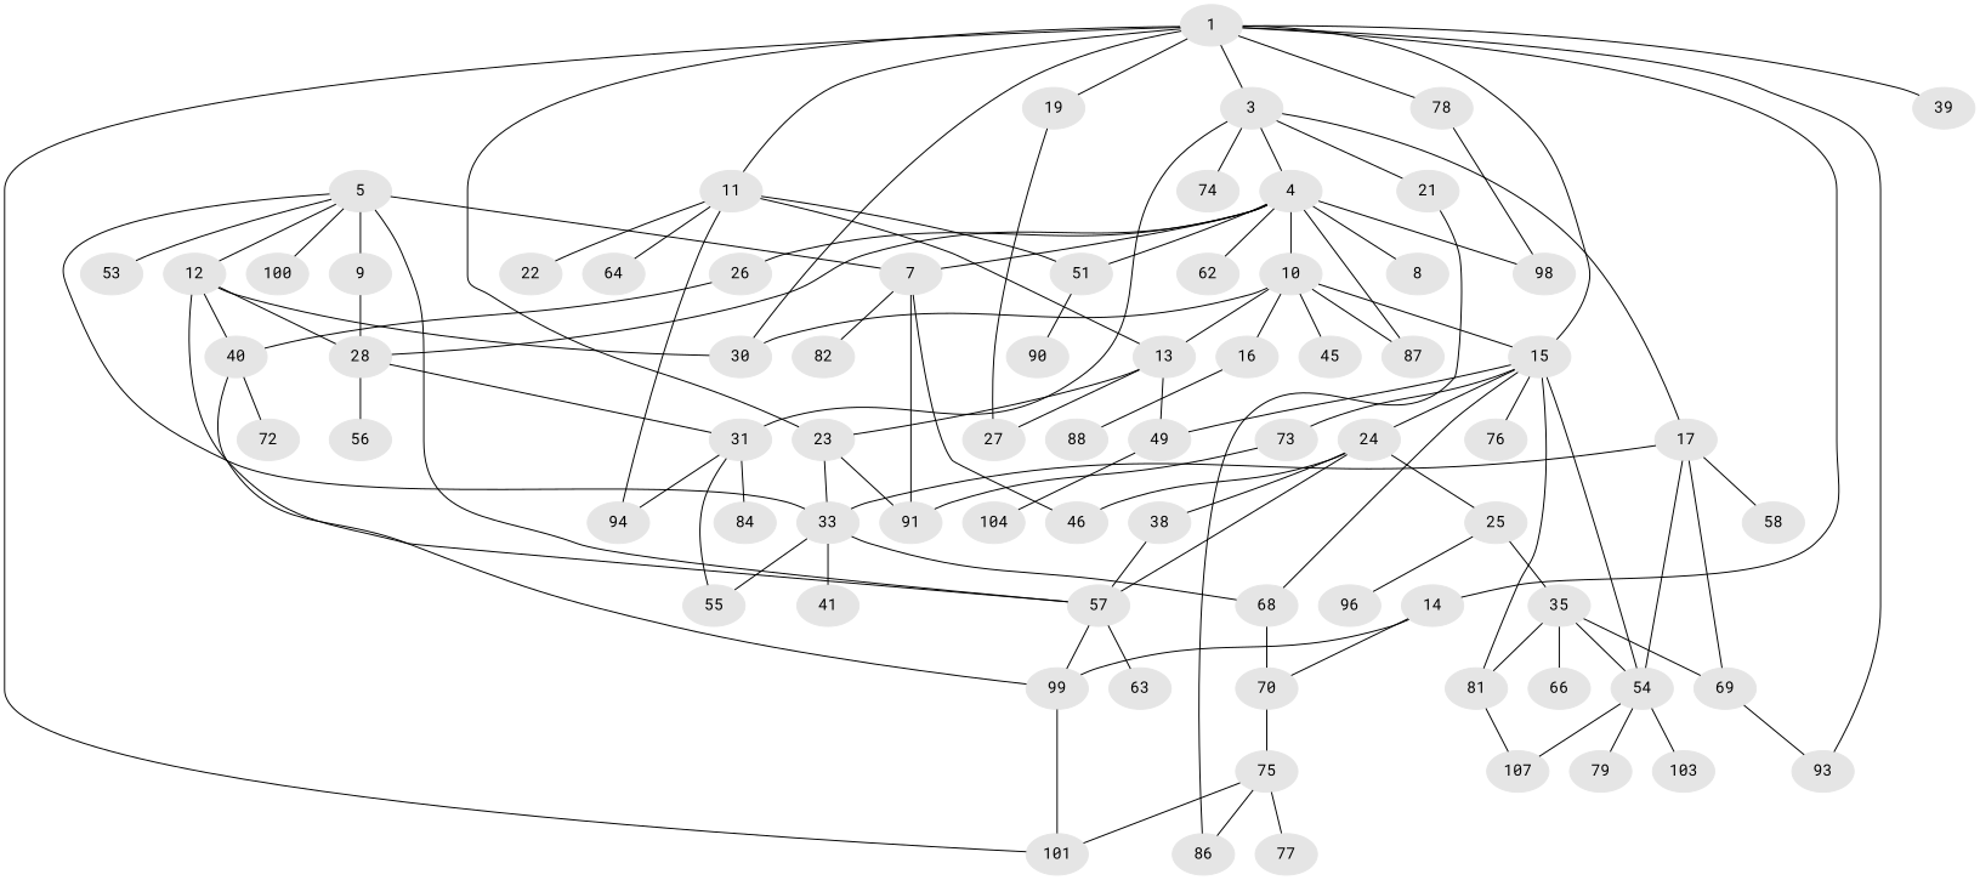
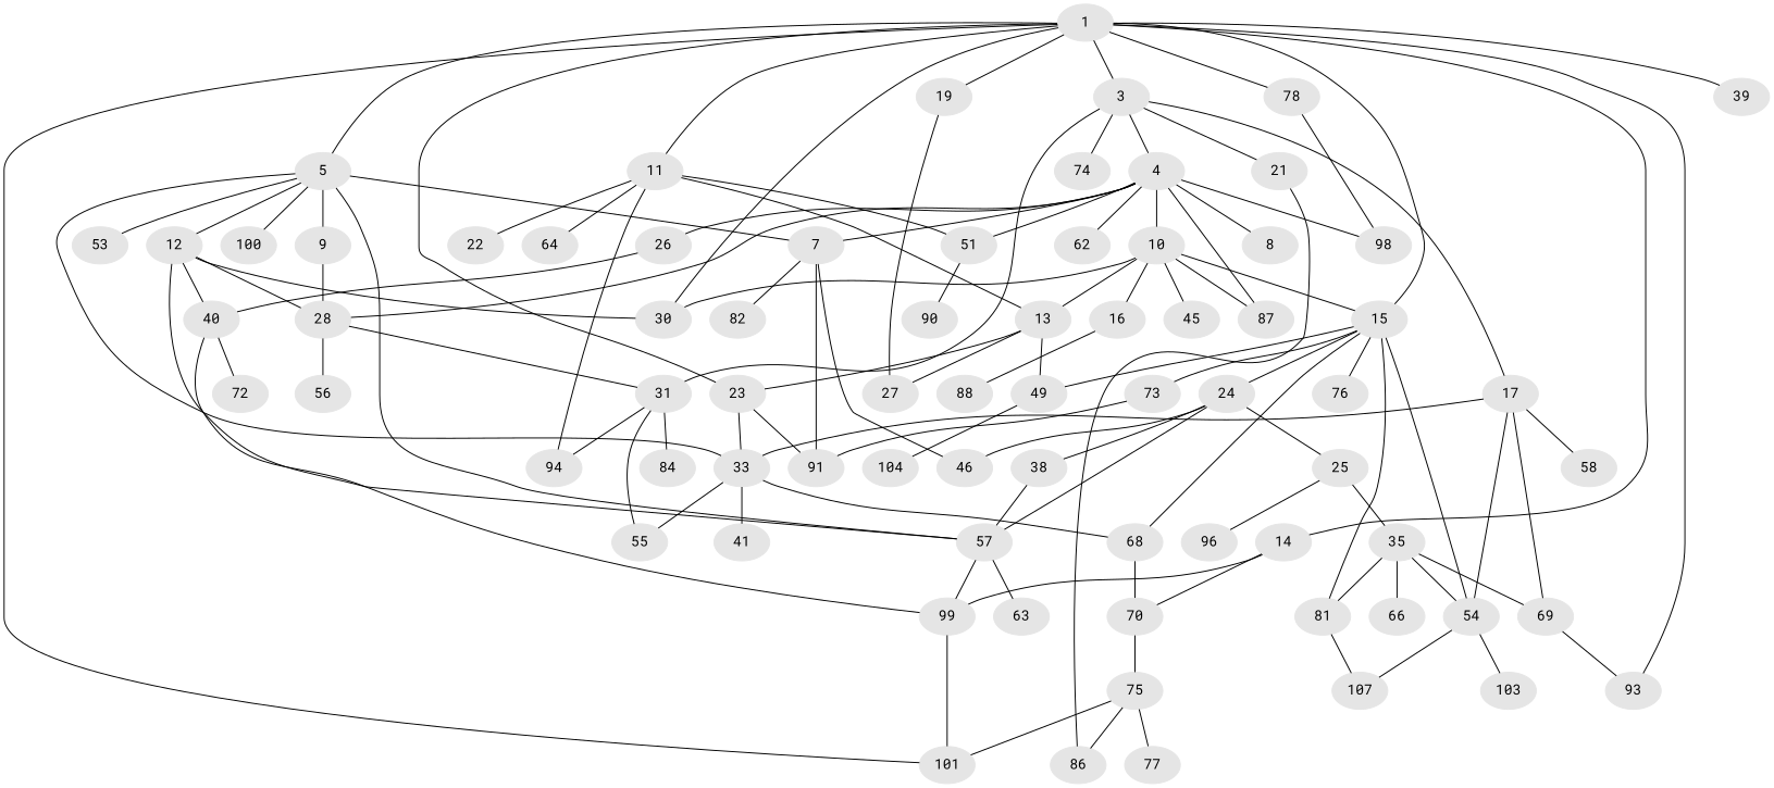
  graph {
    fontname="Roboto Mono"
    node [color=gray90 fontname="Roboto Mono" style=filled]
    edge [fontname="Roboto Mono"]
    1 [super="+2"]
    3 [super="+29"]
    5 [super="+6"]
    11 [super="+34"]
    14
    15 [super="+18"]
    19
    23 [super="+89"]
    30 [super="+105"]
    39
    78
    93
    101 [super="+106"]
    4 [super="+47"]
    17 [super="+44"]
    21
    31 [super="+61"]
    74
    7 [super="+37"]
    9
    12 [super="+43"]
    33 [super="+50"]
    53
    57
    100
    51
    13 [super="+20"]
    22
    64
    94
    n31 [label=99 super="+85"]
    70
    49 [super="+52"]
    24 [super="+32"]
    54 [super="+60"]
    68
    73
    76
    81
    27
    91 [super="+97"]
    98
    8
    10 [super="+36"]
    26 [super="+83"]
    28 [super="+99"]
    62
    87
    58
    69 [super="+92"]
    86
    55
    84
    46 [super="+65"]
    82
    16 [super="+80"]
    45 [super="+48"]
    40 [super="+71"]
    56
    90
    41
    63
    88
    72
    104
    75 [super="+95"]
    25
    38 [super="+67"]
-   79
    103
    107
    35 [super="+42"]
    96
    66
    77
    1 -- 3
+   1 -- 5
    1 -- 11
    1 -- 14
    1 -- 15
    1 -- 19
    1 -- 23
    1 -- 30
    1 -- 39
    1 -- 78
    1 -- 93
    1 -- 101
    3 -- 4
    3 -- 17
    3 -- 21
    3 -- 31
    3 -- 74
    5 -- 7
    5 -- 9 [weight=2]
    5 -- 12
    5 -- 33
    5 -- 53
    5 -- 57
    5 -- 100
    11 -- 51
    11 -- 13
    11 -- 22
    11 -- 64
    11 -- 94
    14 -- n31
    14 -- 70
    15 -- 49
    15 -- 24
    15 -- 54
    15 -- 68
    15 -- 73
    15 -- 76
    15 -- 81
    19 -- 27
    23 -- 33
    23 -- 91
    78 -- 98
    4 -- 7
    4 -- 51
    4 -- 98
    4 -- 8
    4 -- 10
    4 -- 26
    4 -- 28
    4 -- 62
    4 -- 87
    17 -- 33
    17 -- 54
    17 -- 58
    17 -- 69
    21 -- 86
    31 -- 94
    31 -- 55
    31 -- 84
    7 -- 91
    7 -- 46
    7 -- 82
    9 -- 28
    12 -- 30
    12 -- 57
    12 -- 28
    12 -- 40
    33 -- 68
    33 -- 55
    33 -- 41
    57 -- n31
    57 -- 63
    51 -- 90
    13 -- 23
    13 -- 49
    13 -- 27
    n31 -- 101
    70 -- 75
    49 -- 104
    24 -- 57
    24 -- 46
    24 -- 25
    24 -- 38
-   54 -- 79
    54 -- 103
    54 -- 107
    68 -- 70
    73 -- 91
    81 -- 107
    10 -- 15
    10 -- 30
    10 -- 13
    10 -- 87
    10 -- 16
    10 -- 45
    26 -- 40
    28 -- 31
    28 -- 56
    69 -- 93
    16 -- 88
    40 -- n31
    40 -- 72
    75 -- 101
    75 -- 86
    75 -- 77
    25 -- 35
    25 -- 96
    38 -- 57
    35 -- 54
    35 -- 81
    35 -- 69
    35 -- 66
  }
